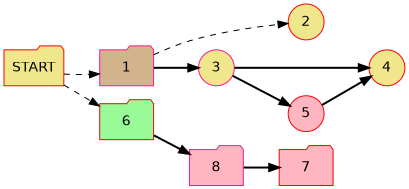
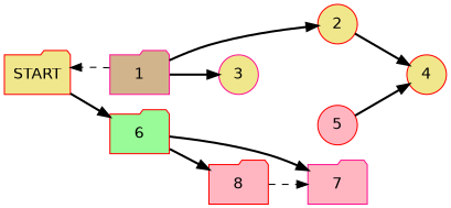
  digraph {
    fontname="DejaVu Sans"
    rankdir=LR
    node [color=red fillcolor=khaki fontname="DejaVu Sans" shape=folder style=filled]
    edge [fontname="DejaVu Sans" style=bold]
    n1 [label=START]
    1 [color=deeppink fillcolor=tan]
    6 [fillcolor=palegreen]
    2 [shape=circle]
    3 [color=deeppink shape=circle]
-   7 [fillcolor=lightpink]
-   8 [color=deeppink fillcolor=lightpink]
+   7 [color=deeppink fillcolor=lightpink]
+   8 [fillcolor=lightpink]
    4 [shape=circle]
    5 [fillcolor=lightpink shape=circle]
-   n1 -> 1 [style=dashed]
-   n1 -> 6 [style=dashed]
-   1 -> 2 [style=dashed]
+   1 -> n1 [style=dashed]
+   n1 -> 6
+   1 -> 2
    1 -> 3
+   6 -> 7
    6 -> 8
-   3 -> 4
-   3 -> 5
-   8 -> 7
+   2 -> 4
+   8 -> 7 [style=dashed]
    5 -> 4
  }
